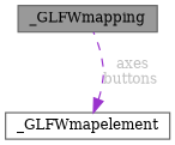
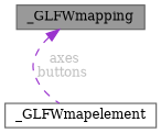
  digraph {
    fontname="DejaVu Serif"
    node [color=gray40 fontname="DejaVu Serif" fontsize=10 shape=box style=filled]
    n1 [fillcolor=grey60 fontcolor=black height=0.2 label=_GLFWmapping width=0.4]
    n2 [fillcolor=white height=0.2 label=_GLFWmapelement width=0.4]
-   n2 -> n1 [color=darkorchid3 dir=back fontcolor=grey fontname="DejaVu Serif" fontsize=10 label=" axes\nbuttons" labelfontname=Helvetica labelfontsize=10 style=dashed]
+   n1 -> n2 [color=darkorchid3 dir=back fontcolor=grey fontname="DejaVu Serif" fontsize=10 label=" axes\nbuttons" labelfontname=Helvetica labelfontsize=10 style=dashed]
  }
